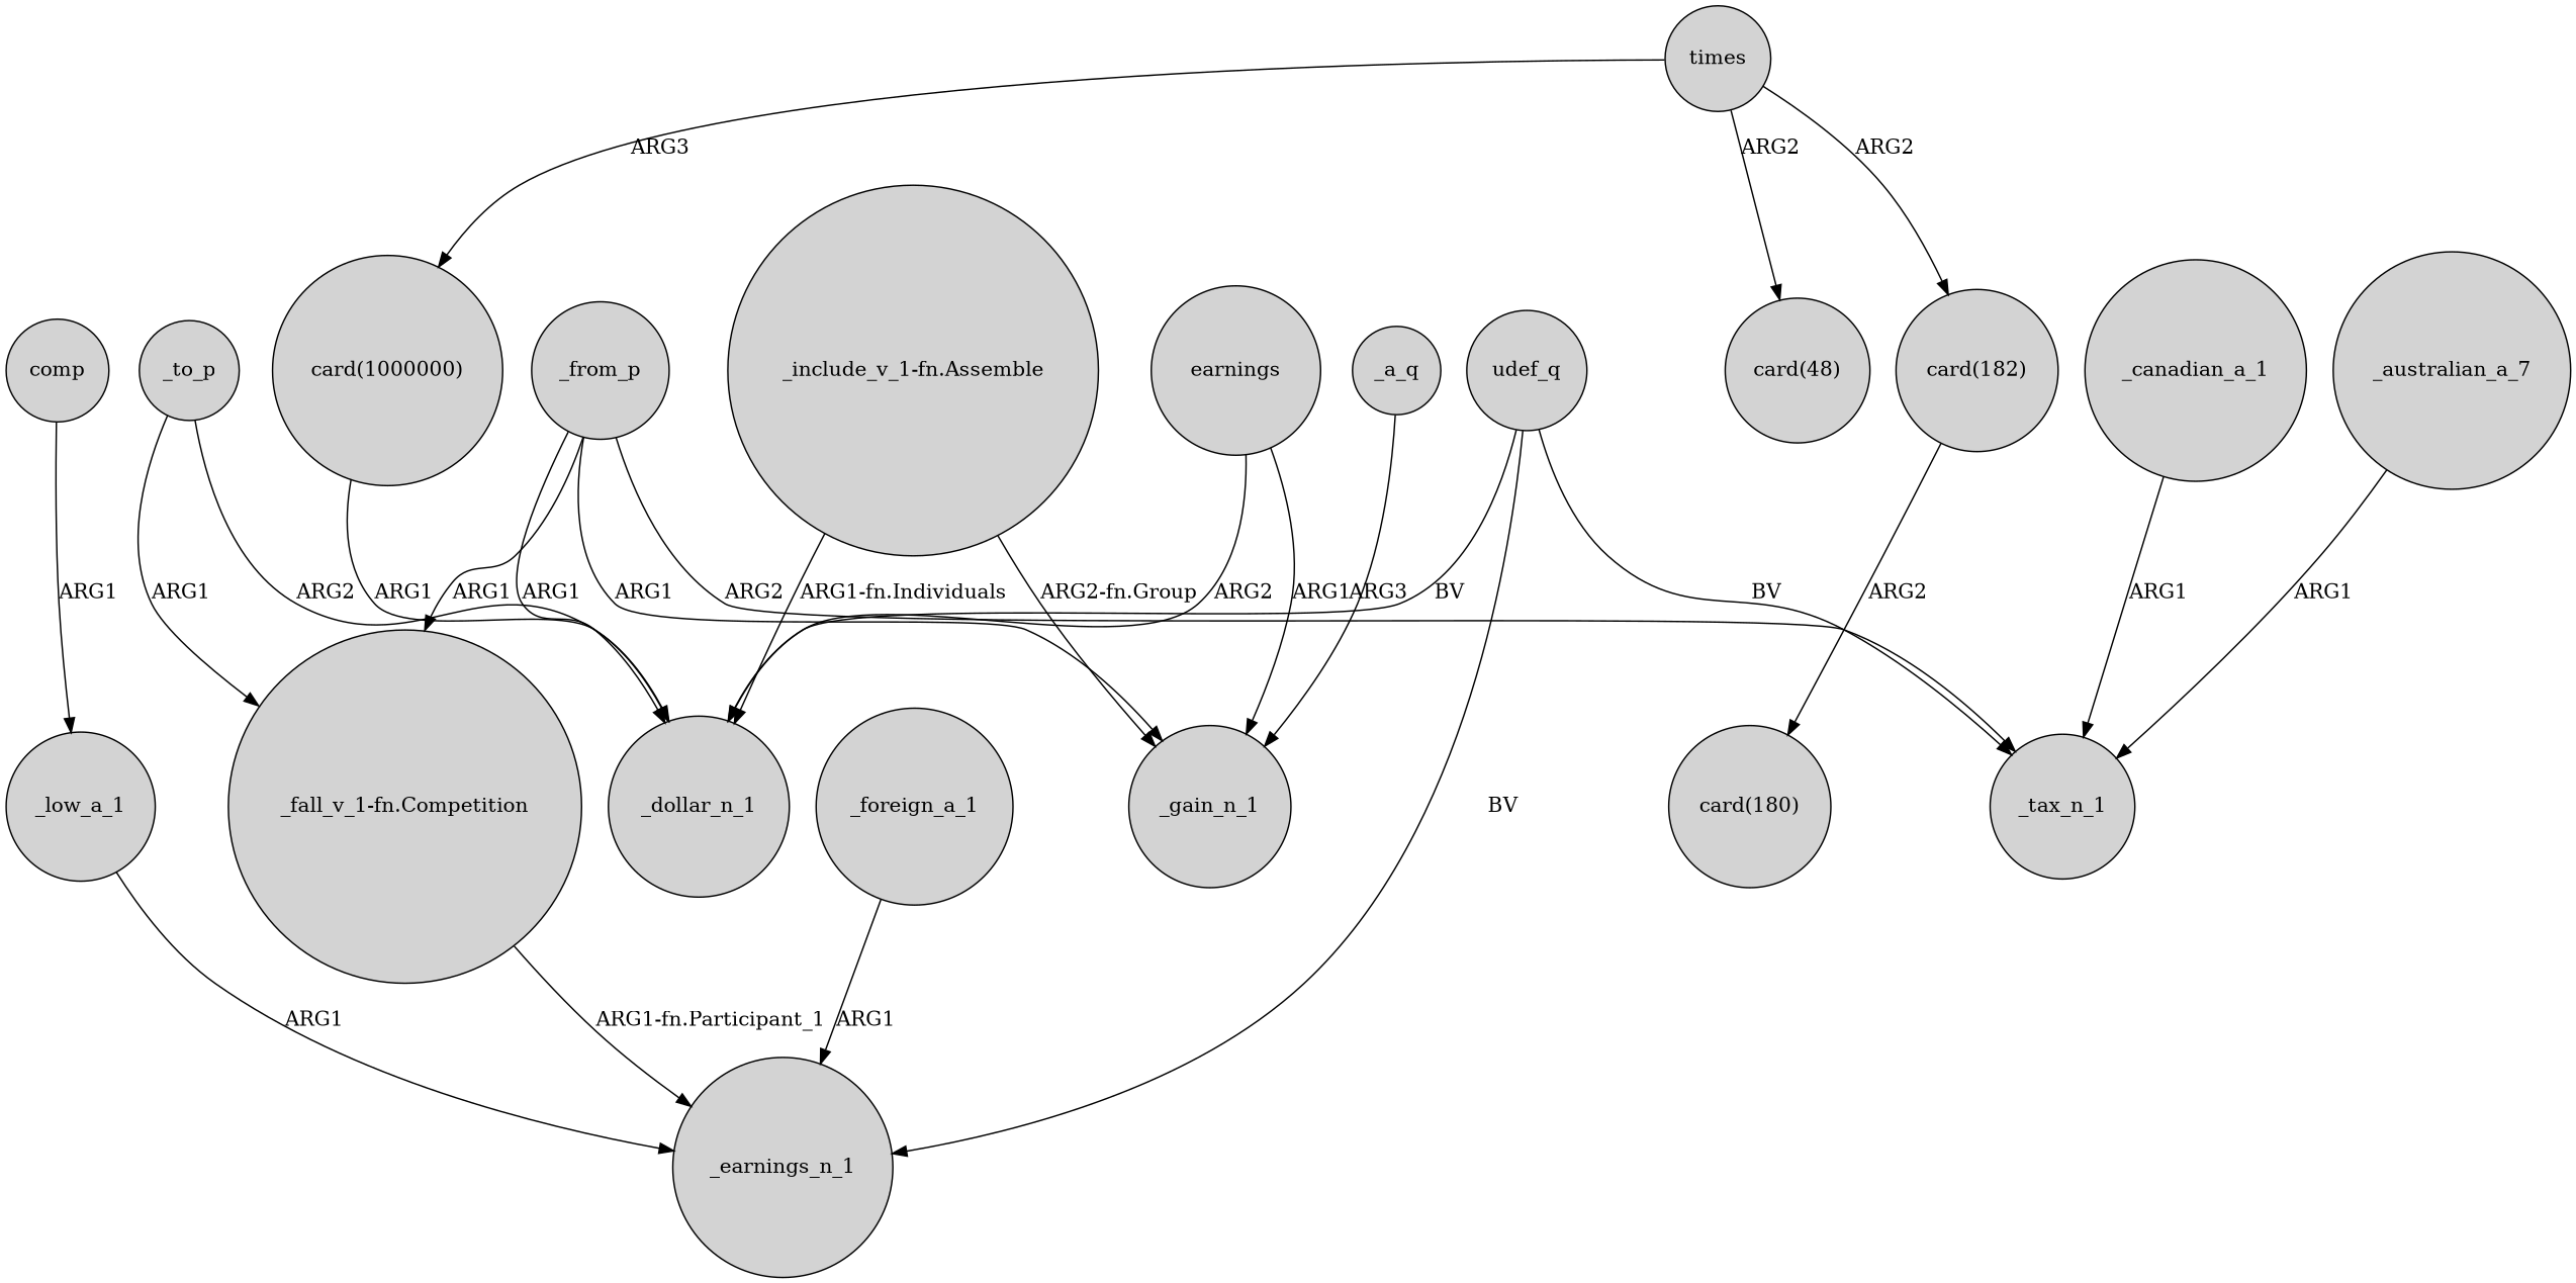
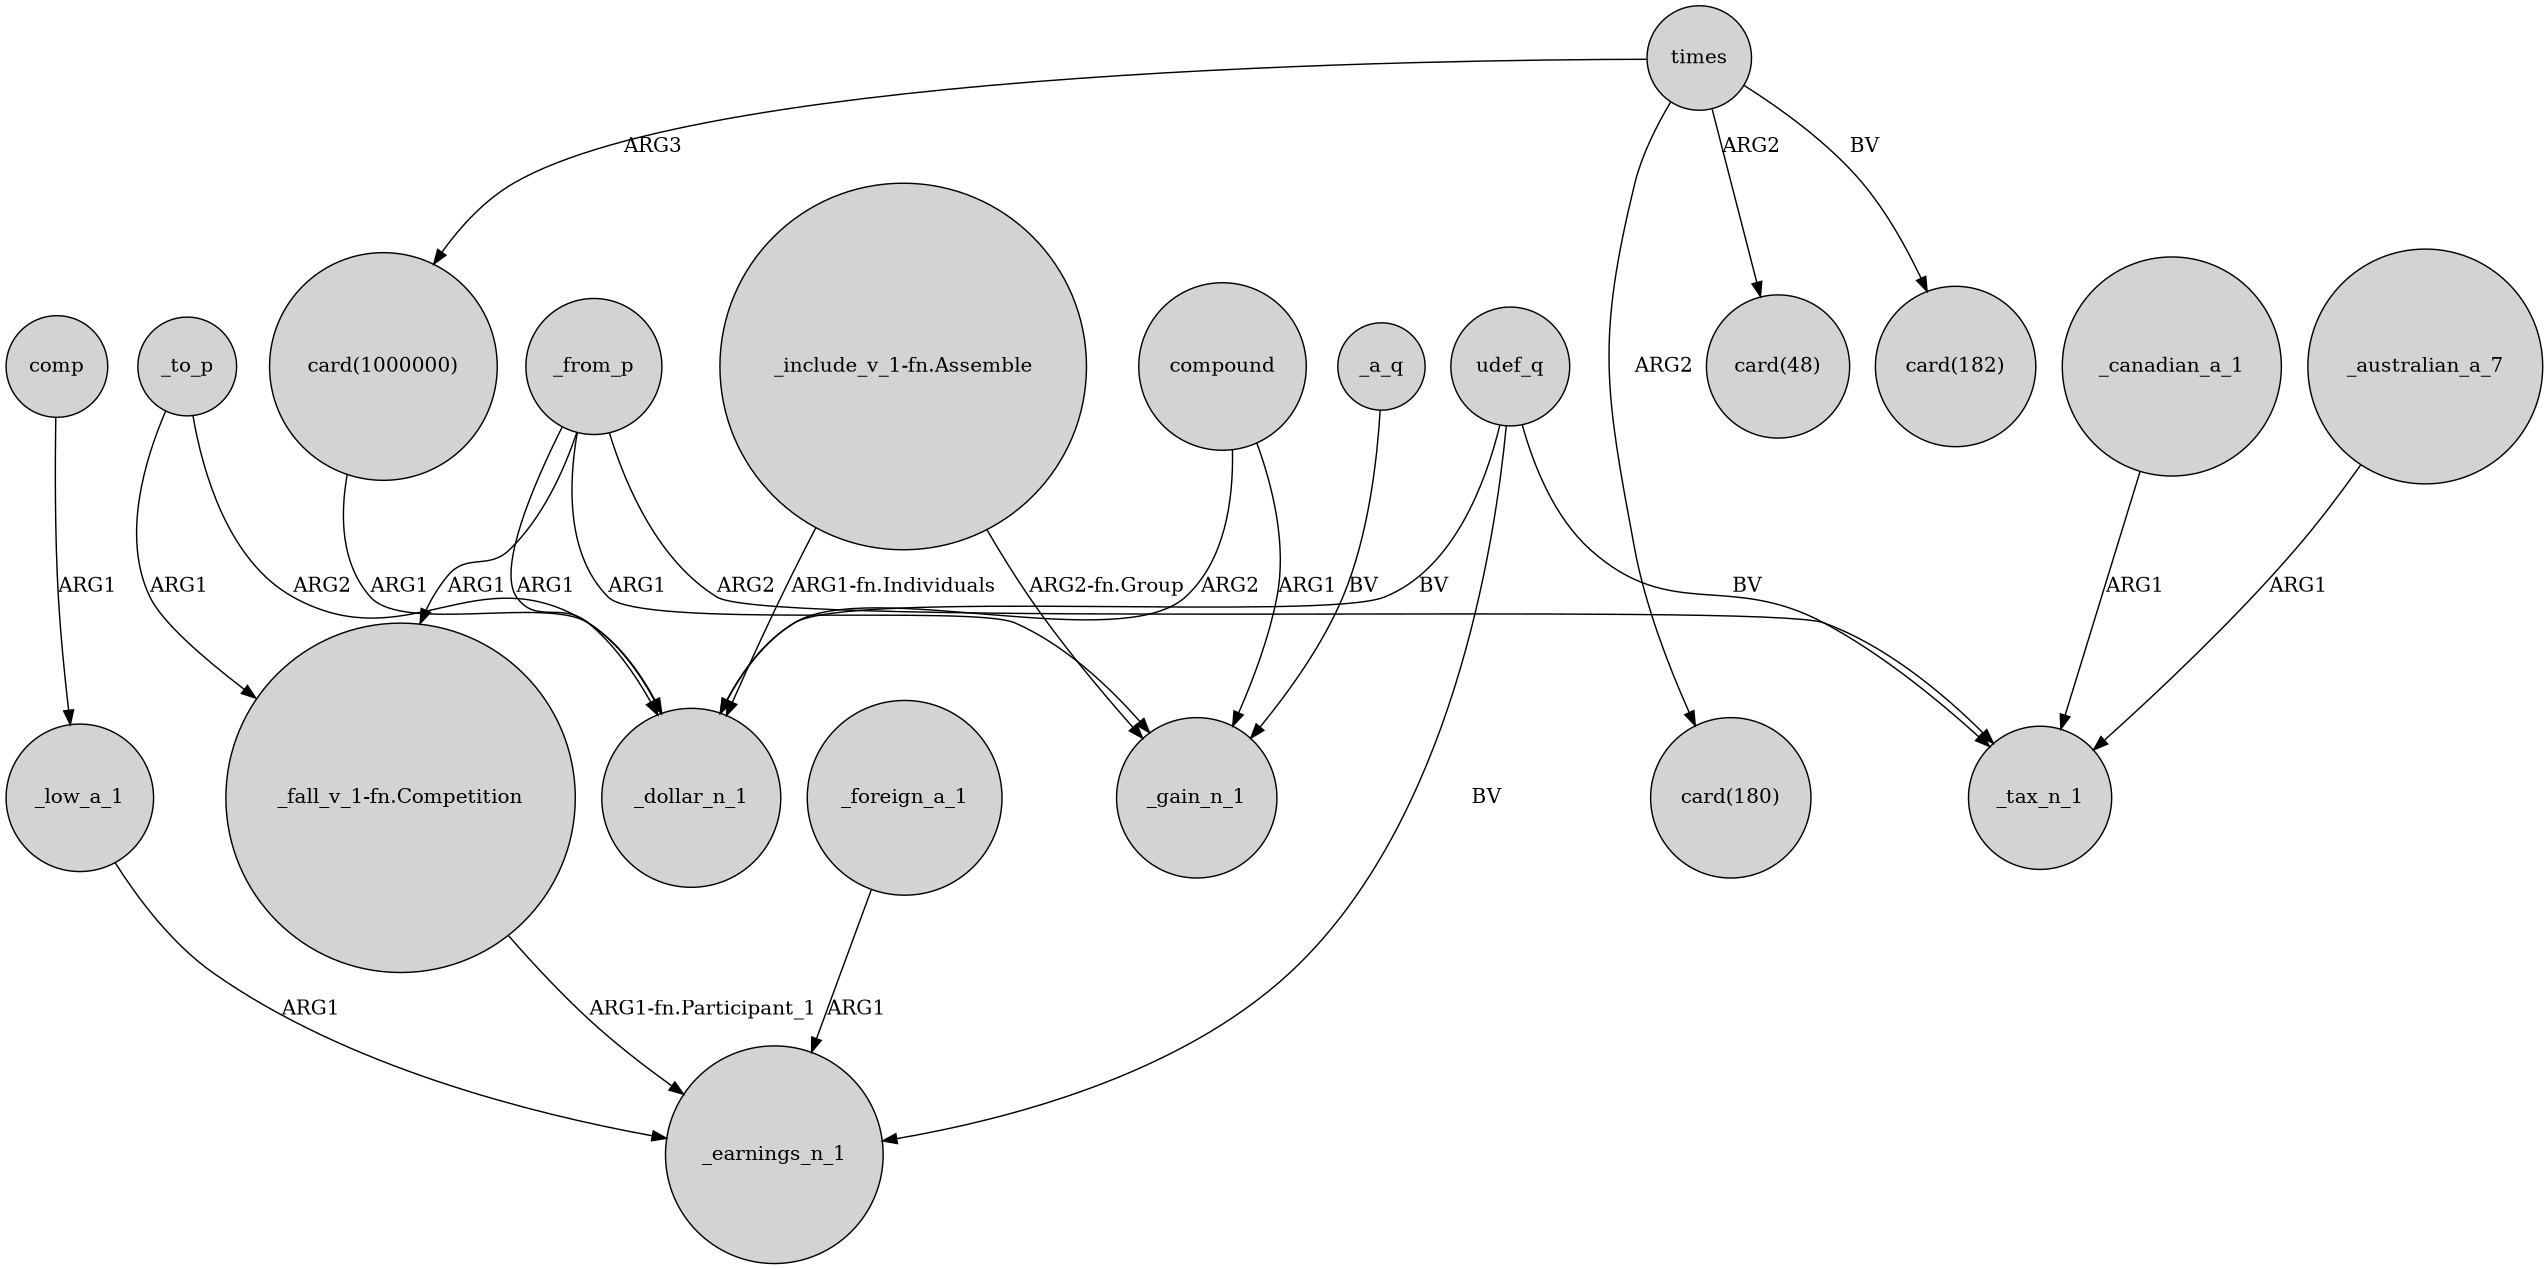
  digraph {
    node [shape=circle style=filled]
    "_fall_v_1-fn.Competition"
    _earnings_n_1
    times
    "card(180)"
    "card(1000000)"
    "card(48)"
    "card(182)"
    _dollar_n_1
    comp
    _low_a_1
    _to_p
    "_include_v_1-fn.Assemble"
    _gain_n_1
    udef_q
    _tax_n_1
-   compound [label=earnings]
+   compound
    _from_p
    _foreign_a_1
    _a_q
    _canadian_a_1
    n21 [label=_australian_a_7]
    "_fall_v_1-fn.Competition" -> _earnings_n_1 [label="ARG1-fn.Participant_1"]
-   "card(182)" -> "card(180)" [label=ARG2]
+   times -> "card(180)" [label=ARG2]
    times -> "card(1000000)" [label=ARG3]
    times -> "card(48)" [label=ARG2]
-   times -> "card(182)" [label=ARG2]
+   times -> "card(182)" [label=BV]
    "card(1000000)" -> _dollar_n_1 [label=ARG1]
    comp -> _low_a_1 [label=ARG1]
    _low_a_1 -> _earnings_n_1 [label=ARG1]
    _to_p -> "_fall_v_1-fn.Competition" [label=ARG1]
    _to_p -> _dollar_n_1 [label=ARG2]
    "_include_v_1-fn.Assemble" -> _dollar_n_1 [label="ARG1-fn.Individuals"]
    "_include_v_1-fn.Assemble" -> _gain_n_1 [label="ARG2-fn.Group"]
    udef_q -> _earnings_n_1 [label=BV]
    udef_q -> _dollar_n_1 [label=BV]
    udef_q -> _tax_n_1 [label=BV]
    compound -> _dollar_n_1 [label=ARG2]
    compound -> _gain_n_1 [label=ARG1]
    _from_p -> "_fall_v_1-fn.Competition" [label=ARG1]
    _from_p -> _dollar_n_1 [label=ARG1]
    _from_p -> _gain_n_1 [label=ARG1]
    _from_p -> _tax_n_1 [label=ARG2]
    _foreign_a_1 -> _earnings_n_1 [label=ARG1]
-   _a_q -> _gain_n_1 [label=ARG3]
+   _a_q -> _gain_n_1 [label=BV]
    _canadian_a_1 -> _tax_n_1 [label=ARG1]
    n21 -> _tax_n_1 [label=ARG1]
  }
